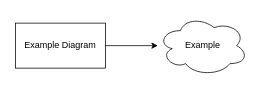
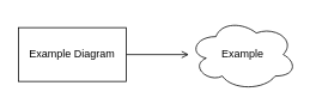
  <mxCell id="0" />
  <mxCell id="1" parent="0" />
- <mxCell id="2" style="edgeStyle=orthogonalEdgeStyle;rounded=0;orthogonalLoop=1;jettySize=auto;html=1;" edge="1" parent="1" source="3" target="4"><mxGeometry relative="1" as="geometry" /></mxCell>
+ <mxCell id="2" style="edgeStyle=orthogonalEdgeStyle;rounded=0;orthogonalLoop=1;jettySize=auto;html=1;endArrow=open;" edge="1" parent="1" source="3" target="4"><mxGeometry relative="1" as="geometry" /></mxCell>
  <mxCell id="3" value="Example Diagram" style="rounded=0;whiteSpace=wrap;html=1;" vertex="1" parent="1"><mxGeometry x="20" y="30" width="120" height="60" as="geometry" /></mxCell>
  <mxCell id="4" value="Example" style="ellipse;shape=cloud;whiteSpace=wrap;html=1;rounded=0;" vertex="1" parent="1"><mxGeometry x="210" y="20" width="120" height="80" as="geometry" /></mxCell>
